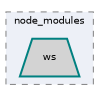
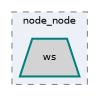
  digraph {
    compound=true
    rankdir=LR
    n1 [color=teal fillcolor=lightgrey fontname=Helvetica fontsize=10 height=0.2 label=ws shape=trapezium style="filled,bold" width=0.4]
    subgraph cluster_1 {
      bgcolor="#edf0f7"
      fontname=Helvetica
      fontsize=10
-     label=node_modules
+     label=node_node
      pencolor=grey50
      style="filled,dashed"
      n1
    }
  }
